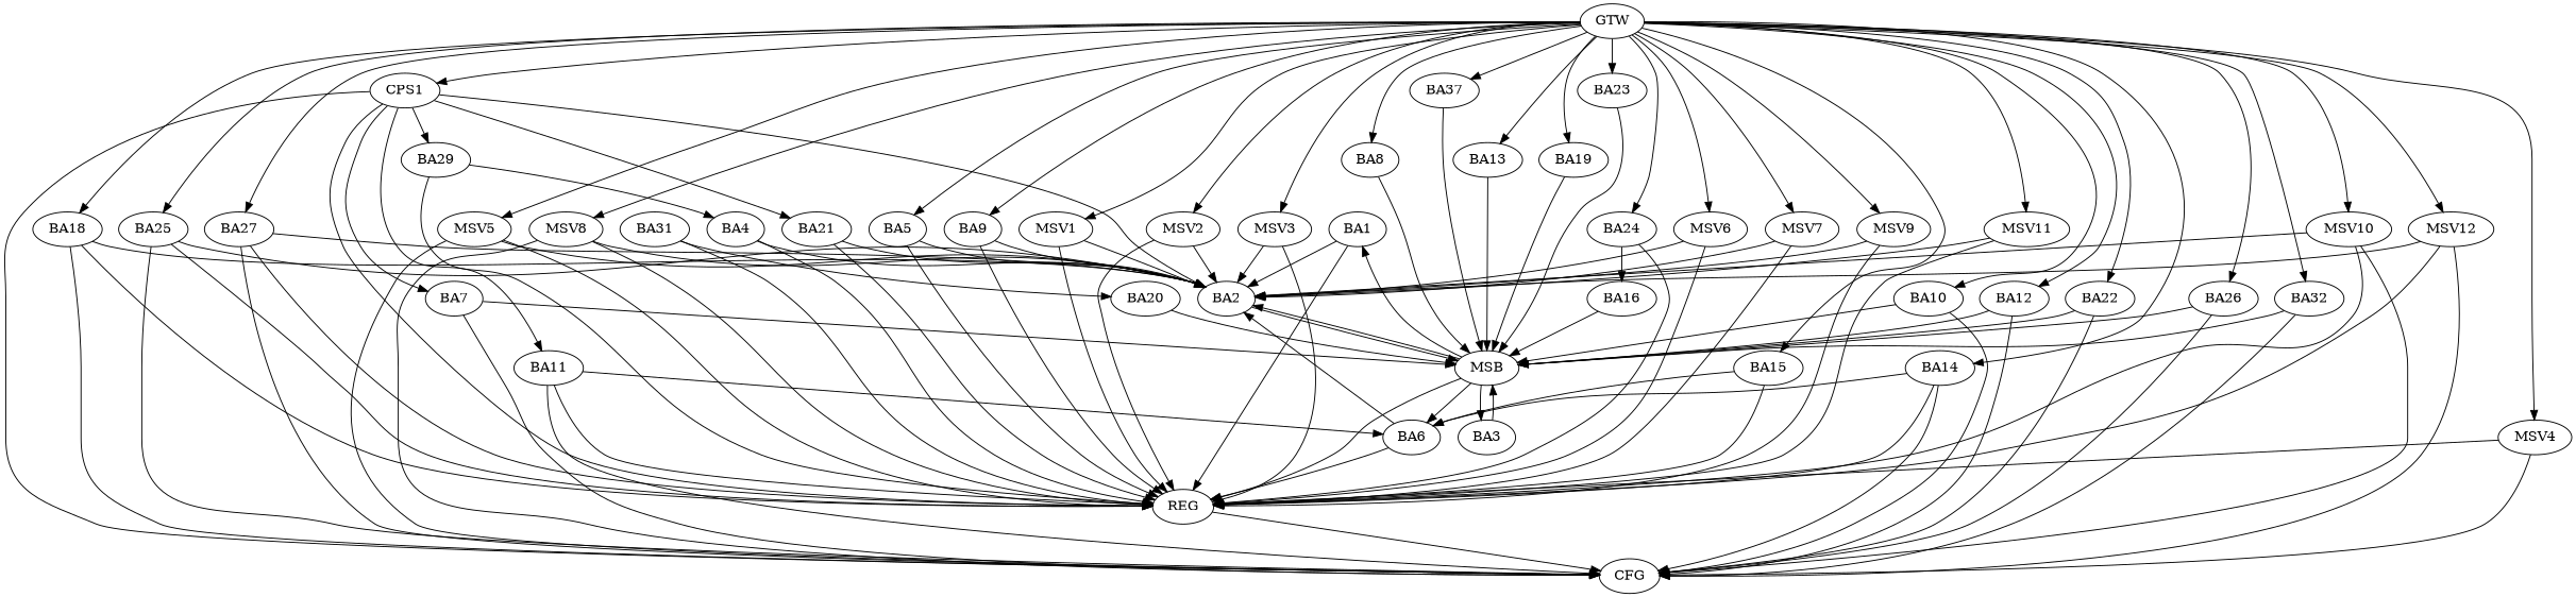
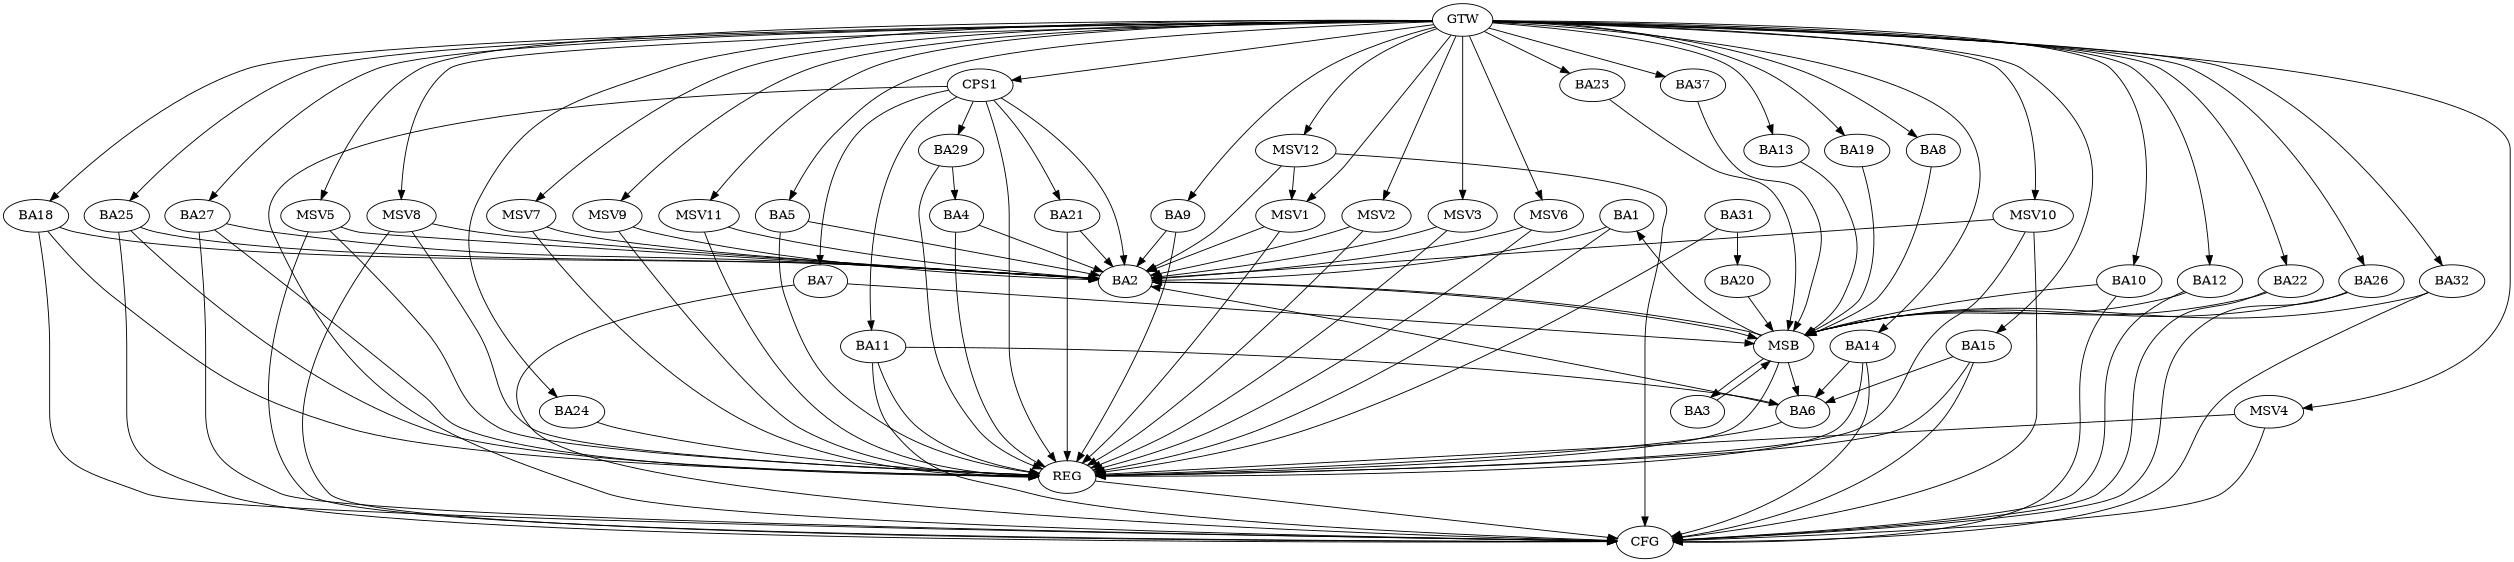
  strict digraph {
    n1 [label=BA1]
    n2 [label=BA2]
    n3 [label=REG]
    n4 [label=MSB]
    n5 [label=CFG]
    n6 [label=BA3]
    n7 [label=BA6]
    n8 [label=BA4]
    n9 [label=BA5]
    n10 [label=BA7]
    n11 [label=BA8]
    n12 [label=BA9]
    n13 [label=BA10]
    n14 [label=BA11]
    n15 [label=BA12]
    n16 [label=BA13]
    n17 [label=BA14]
    n18 [label=BA15]
-   n19 [label=BA16]
    n20 [label=BA18]
    n21 [label=BA19]
    n22 [label=BA20]
    n23 [label=BA21]
    n24 [label=BA22]
    n25 [label=BA23]
    n26 [label=BA24]
    n27 [label=BA25]
    n28 [label=BA26]
    n29 [label=BA27]
    n30 [label=BA29]
    n31 [label=BA37]
    n32 [label=BA31]
    n33 [label=BA32]
    n34 [label=CPS1]
    n35 [label=GTW]
    n36 [label=MSV1]
    n37 [label=MSV2]
    n38 [label=MSV3]
    n39 [label=MSV4]
    n40 [label=MSV5]
    n41 [label=MSV6]
    n42 [label=MSV7]
    n43 [label=MSV8]
    n44 [label=MSV9]
    n45 [label=MSV10]
    n46 [label=MSV11]
    n47 [label=MSV12]
    n1 -> n2
    n1 -> n3
    n2 -> n4
    n3 -> n5
    n4 -> n1
    n4 -> n2
    n4 -> n3
    n4 -> n6
    n4 -> n7
    n6 -> n4
    n7 -> n2
    n7 -> n3
    n8 -> n2
    n8 -> n3
    n9 -> n2
    n9 -> n3
    n10 -> n4
    n10 -> n5
    n11 -> n4
    n12 -> n2
    n12 -> n3
    n13 -> n4
    n13 -> n5
    n14 -> n3
    n14 -> n5
    n14 -> n7
    n15 -> n4
    n15 -> n5
    n16 -> n4
    n17 -> n3
    n17 -> n5
    n17 -> n7
    n18 -> n3
+   n18 -> n5
    n18 -> n7
-   n19 -> n4
    n20 -> n2
    n20 -> n3
    n20 -> n5
    n21 -> n4
    n22 -> n4
    n23 -> n2
    n23 -> n3
    n24 -> n4
    n24 -> n5
    n25 -> n4
    n26 -> n3
-   n26 -> n19
    n27 -> n2
    n27 -> n3
    n27 -> n5
    n28 -> n4
    n28 -> n5
    n29 -> n2
    n29 -> n3
    n29 -> n5
    n30 -> n3
    n30 -> n8
    n31 -> n4
    n32 -> n3
    n32 -> n22
    n33 -> n4
    n33 -> n5
    n34 -> n2
    n34 -> n3
    n34 -> n5
    n34 -> n10
    n34 -> n14
    n34 -> n23
    n34 -> n30
    n35 -> n9
    n35 -> n11
    n35 -> n12
    n35 -> n13
    n35 -> n15
    n35 -> n16
    n35 -> n17
    n35 -> n18
    n35 -> n20
    n35 -> n21
    n35 -> n24
    n35 -> n25
    n35 -> n26
    n35 -> n27
    n35 -> n28
    n35 -> n29
    n35 -> n31
    n35 -> n33
    n35 -> n34
    n35 -> n36
    n35 -> n37
    n35 -> n38
    n35 -> n39
    n35 -> n40
    n35 -> n41
    n35 -> n42
    n35 -> n43
    n35 -> n44
    n35 -> n45
    n35 -> n46
    n35 -> n47
    n36 -> n2
    n36 -> n3
    n37 -> n2
    n37 -> n3
    n38 -> n2
    n38 -> n3
    n39 -> n3
    n39 -> n5
    n40 -> n2
    n40 -> n3
    n40 -> n5
    n41 -> n2
    n41 -> n3
    n42 -> n2
    n42 -> n3
    n43 -> n2
    n43 -> n3
    n43 -> n5
    n44 -> n2
    n44 -> n3
    n45 -> n2
    n45 -> n3
    n45 -> n5
    n46 -> n2
    n46 -> n3
    n47 -> n2
-   n47 -> n3
+   n47 -> n36
    n47 -> n5
  }
